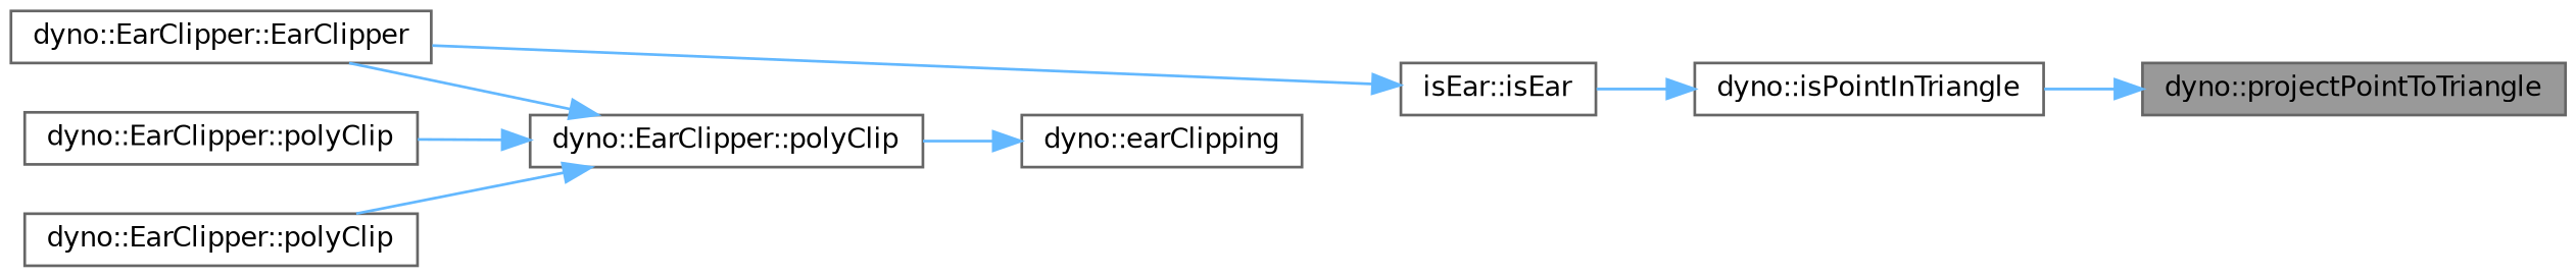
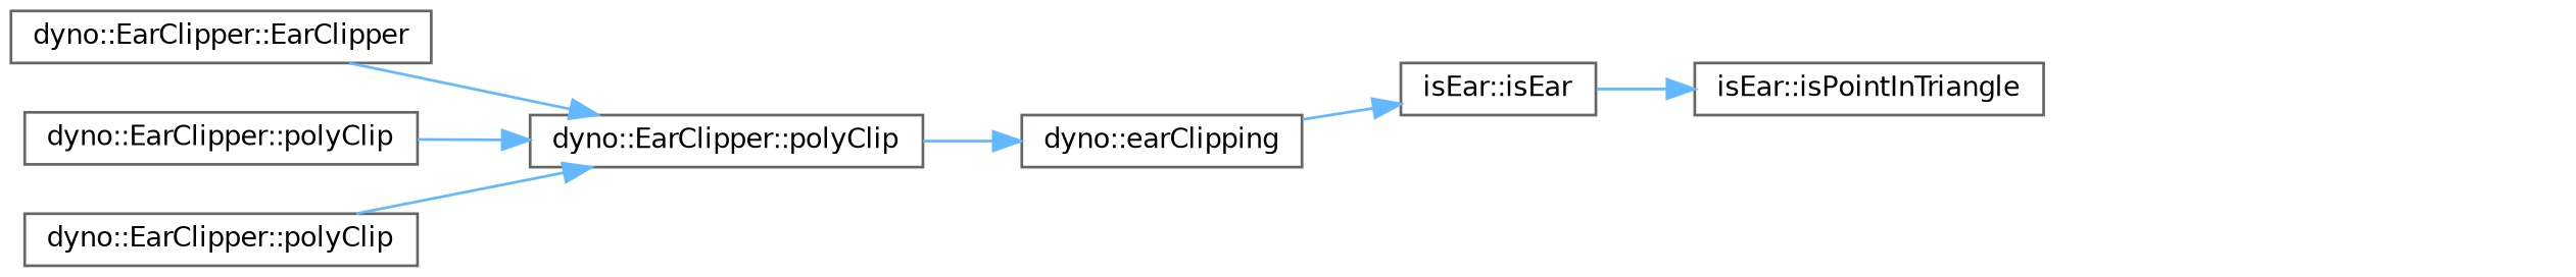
  digraph {
    rankdir=RL
    node [color=grey40 fillcolor=white fontname=Helvetica fontsize=10 shape=box style=filled]
    edge [color=steelblue1 dir=back fontname=Helvetica fontsize=10 labelfontname=Helvetica labelfontsize=10 style=solid]
-   n1 [color=gray40 fillcolor=grey60 fontcolor=black height=0.2 label="dyno::projectPointToTriangle" width=0.4]
-   n2 [height=0.2 label="dyno::isPointInTriangle" width=0.4]
+   n2 [height=0.2 label="isEar::isPointInTriangle" width=0.4]
    n3 [height=0.2 label="isEar::isEar" width=0.4]
    n4 [height=0.2 label="dyno::earClipping" width=0.4]
    n5 [height=0.2 label="dyno::EarClipper::polyClip" width=0.4]
    n6 [height=0.2 label="dyno::EarClipper::EarClipper" width=0.4]
    n7 [height=0.2 label="dyno::EarClipper::polyClip" width=0.4]
    n8 [height=0.2 label="dyno::EarClipper::polyClip" width=0.4]
-   n1 -> n2
    n2 -> n3
-   n3 -> n6
+   n3 -> n4
    n4 -> n5
    n5 -> n6
    n5 -> n7
    n5 -> n8
  }
